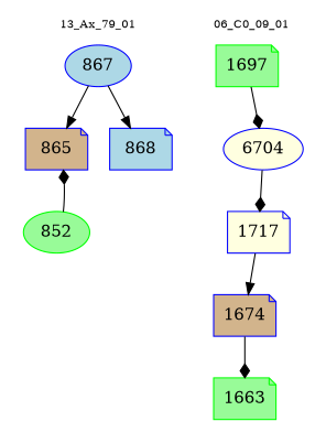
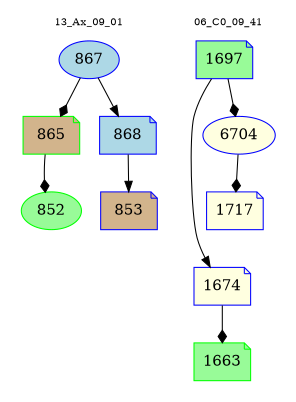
  digraph {
    node [color=blue fillcolor=palegreen shape=note style=filled]
    edge [arrowhead=normal color=black]
    n1 [fillcolor=lightblue label=867 shape=ellipse]
-   n2 [fillcolor=tan label=865]
+   n2 [color=green fillcolor=tan label=865]
    n3 [fillcolor=lightblue label=868]
    n4 [color=green label=852 shape=ellipse]
-   n6 [color=green label=1697]
-   n7 [fillcolor=tan label=1674]
+   n5 [fillcolor=tan label=853]
+   n6 [label=1697]
+   n7 [fillcolor=lightyellow label=1674]
    n8 [fillcolor=lightyellow label=6704 shape=ellipse]
    n9 [color=green label=1663]
    n10 [fillcolor=lightyellow label=1717]
    subgraph cluster_1 {
      color=white
      fontsize=10
-     label="13_Ax_79_01"
+     label="13_Ax_09_01"
      n1
      n2
      n3
      n4
+     n5
    }
    subgraph cluster_2 {
      color=white
      fontsize=10
-     label="06_C0_09_01"
+     label="06_C0_09_41"
      n6
      n7
      n8
      n9
      n10
    }
-   n1 -> n2
+   n1 -> n2 [arrowhead=diamond]
    n1 -> n3
-   n4 -> n2 [arrowhead=diamond]
-   n10 -> n7
+   n2 -> n4 [arrowhead=diamond]
+   n3 -> n5
+   n6 -> n7
    n6 -> n8 [arrowhead=diamond]
    n7 -> n9 [arrowhead=diamond]
    n8 -> n10 [arrowhead=diamond]
  }
